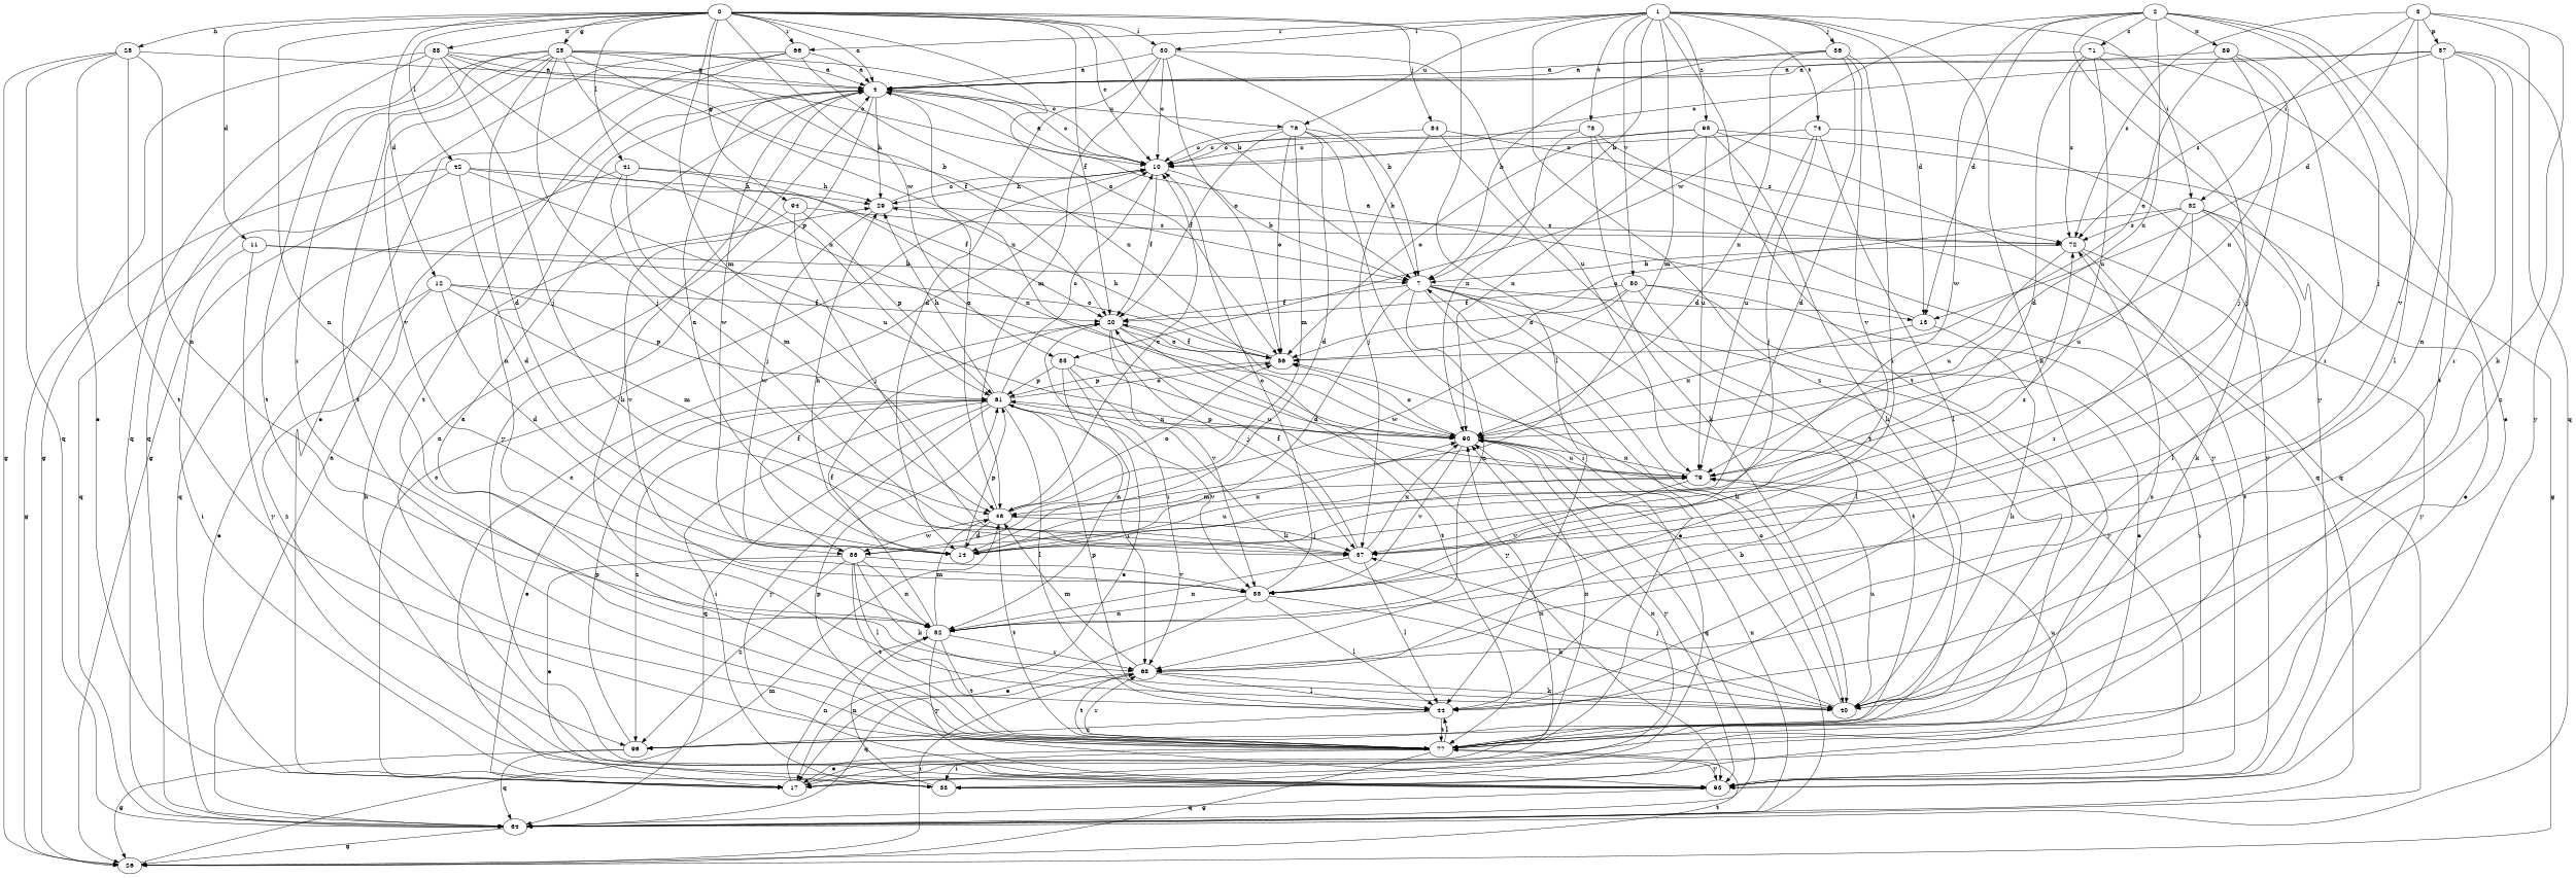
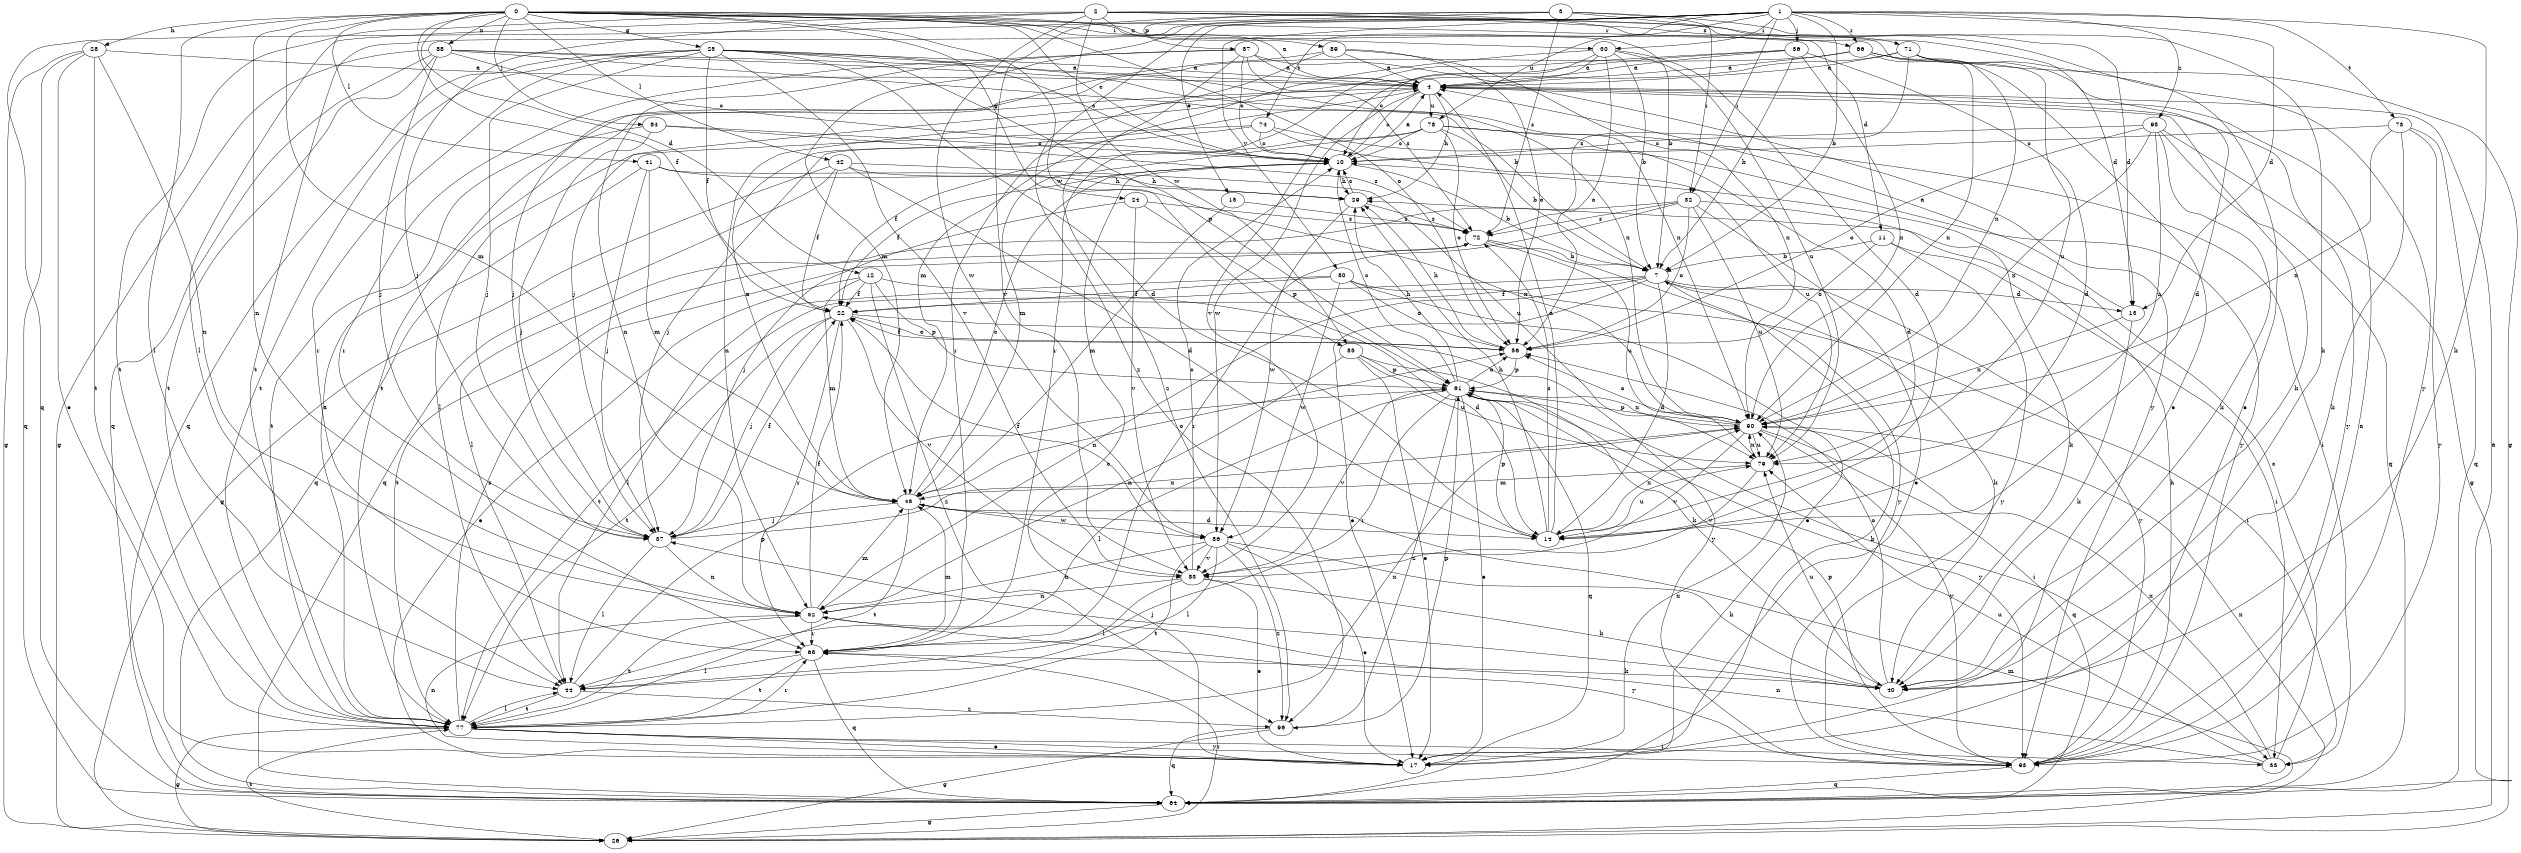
  strict digraph {
    0
    4
    7
    10
    11
    12
-   22 [label=20]
-   24 [label=94]
+   22
+   24
    25
    28
    30
    n12 [label=84]
    41
    42
    44
    48
    52
    56
    66
    85
    88
    40
    78
    86
    93
    29
    13
    77
    14
    17
    33
    96
    61
    37
    83
    68
    72
    64
    90
    26
    79
    1
+   15
    32
    36
    73
    74
    80
    95
    2
    71
    89
    3
    57
    0 -> 4 [label=a]
    0 -> 7 [label=b]
    0 -> 10 [label=c]
    0 -> 11 [label=d]
    0 -> 12 [label=d]
    0 -> 22 [label=f]
    0 -> 24 [label=g]
    0 -> 25 [label=g]
    0 -> 28 [label=h]
    0 -> 30 [label=i]
    0 -> n12 [label=j]
    0 -> 41 [label=l]
    0 -> 42 [label=l]
    0 -> 44 [label=l]
    0 -> 48 [label=m]
    0 -> 52 [label=n]
    0 -> 56 [label=o]
    0 -> 66 [label=r]
    0 -> 85 [label=w]
    0 -> 88 [label=x]
    4 -> 10 [label=c]
    4 -> 52 [label=n]
    4 -> 40 [label=k]
    4 -> 78 [label=u]
    4 -> 86 [label=w]
    4 -> 93 [label=y]
    4 -> 29 [label=h]
    7 -> 22 [label=f]
    7 -> 52 [label=n]
    7 -> 40 [label=k]
    7 -> 93 [label=y]
    7 -> 13 [label=d]
    7 -> 77 [label=t]
    7 -> 14 [label=d]
    7 -> 17 [label=e]
    10 -> 4 [label=a]
    10 -> 7 [label=b]
    10 -> 22 [label=f]
    10 -> 29 [label=h]
    11 -> 7 [label=b]
    11 -> 56 [label=o]
    11 -> 93 [label=y]
    11 -> 33 [label=i]
    12 -> 22 [label=f]
    12 -> 48 [label=m]
    12 -> 14 [label=d]
    12 -> 17 [label=e]
    12 -> 96 [label=z]
    12 -> 61 [label=p]
    22 -> 56 [label=o]
    22 -> 93 [label=y]
    22 -> 77 [label=t]
    22 -> 37 [label=j]
    22 -> 83 [label=v]
    22 -> 68 [label=r]
    24 -> 61 [label=p]
    24 -> 37 [label=j]
    24 -> 83 [label=v]
    24 -> 72 [label=s]
    25 -> 4 [label=a]
    25 -> 10 [label=c]
    25 -> 22 [label=f]
    25 -> 77 [label=t]
    25 -> 14 [label=d]
    25 -> 61 [label=p]
    25 -> 37 [label=j]
    25 -> 83 [label=v]
    25 -> 68 [label=r]
    25 -> 64 [label=q]
    25 -> 90 [label=x]
    28 -> 4 [label=a]
    28 -> 52 [label=n]
    28 -> 77 [label=t]
    28 -> 17 [label=e]
    28 -> 64 [label=q]
    28 -> 26 [label=g]
    30 -> 4 [label=a]
    30 -> 7 [label=b]
    30 -> 10 [label=c]
    30 -> 48 [label=m]
    30 -> 56 [label=o]
    30 -> 14 [label=d]
    30 -> 79 [label=u]
    n12 -> 10 [label=c]
    n12 -> 77 [label=t]
    n12 -> 37 [label=j]
    n12 -> 72 [label=s]
    41 -> 48 [label=m]
    41 -> 29 [label=h]
    41 -> 37 [label=j]
    41 -> 64 [label=q]
    41 -> 90 [label=x]
    42 -> 22 [label=f]
    42 -> 29 [label=h]
    42 -> 14 [label=d]
    42 -> 64 [label=q]
    42 -> 26 [label=g]
    42 -> 79 [label=u]
    44 -> 77 [label=t]
    44 -> 96 [label=z]
    44 -> 61 [label=p]
    48 -> 4 [label=a]
    48 -> 10 [label=c]
    48 -> 56 [label=o]
    48 -> 86 [label=w]
    48 -> 77 [label=t]
    48 -> 14 [label=d]
    48 -> 37 [label=j]
    52 -> 22 [label=f]
    52 -> 48 [label=m]
    52 -> 93 [label=y]
    52 -> 77 [label=t]
    52 -> 68 [label=r]
    56 -> 22 [label=f]
    56 -> 29 [label=h]
    56 -> 61 [label=p]
    66 -> 4 [label=a]
    66 -> 77 [label=t]
    66 -> 17 [label=e]
    66 -> 90 [label=x]
    66 -> 26 [label=g]
    85 -> 52 [label=n]
    85 -> 40 [label=k]
    85 -> 17 [label=e]
    85 -> 61 [label=p]
    85 -> 79 [label=u]
    88 -> 4 [label=a]
    88 -> 7 [label=b]
    88 -> 10 [label=c]
    88 -> 77 [label=t]
    88 -> 37 [label=j]
    88 -> 64 [label=q]
    88 -> 90 [label=x]
    88 -> 26 [label=g]
    40 -> 56 [label=o]
    40 -> 37 [label=j]
    40 -> 79 [label=u]
    78 -> 7 [label=b]
    78 -> 10 [label=c]
    78 -> 22 [label=f]
    78 -> 48 [label=m]
    78 -> 56 [label=o]
    78 -> 14 [label=d]
    78 -> 33 [label=i]
    86 -> 22 [label=f]
    86 -> 44 [label=l]
    86 -> 52 [label=n]
    86 -> 40 [label=k]
    86 -> 77 [label=t]
    86 -> 17 [label=e]
    86 -> 96 [label=z]
    86 -> 83 [label=v]
    93 -> 4 [label=a]
    93 -> 29 [label=h]
    93 -> 61 [label=p]
    93 -> 64 [label=q]
    29 -> 10 [label=c]
    29 -> 86 [label=w]
    29 -> 72 [label=s]
    13 -> 4 [label=a]
    13 -> 40 [label=k]
    13 -> 90 [label=x]
    77 -> 4 [label=a]
    77 -> 44 [label=l]
    77 -> 93 [label=y]
    77 -> 17 [label=e]
    77 -> 33 [label=i]
    77 -> 68 [label=r]
    77 -> 72 [label=s]
    77 -> 90 [label=x]
    77 -> 26 [label=g]
    14 -> 4 [label=a]
    14 -> 29 [label=h]
    14 -> 61 [label=p]
    14 -> 72 [label=s]
    14 -> 90 [label=x]
    14 -> 79 [label=u]
    17 -> 10 [label=c]
    17 -> 52 [label=n]
    17 -> 90 [label=x]
    33 -> 10 [label=c]
    33 -> 52 [label=n]
    33 -> 90 [label=x]
    33 -> 79 [label=u]
    96 -> 61 [label=p]
    96 -> 64 [label=q]
    96 -> 26 [label=g]
    61 -> 10 [label=c]
    61 -> 44 [label=l]
    61 -> 56 [label=o]
    61 -> 93 [label=y]
    61 -> 29 [label=h]
    61 -> 17 [label=e]
    61 -> 33 [label=i]
    61 -> 96 [label=z]
    61 -> 83 [label=v]
    61 -> 68 [label=r]
    61 -> 64 [label=q]
    61 -> 90 [label=x]
    37 -> 22 [label=f]
    37 -> 44 [label=l]
    37 -> 52 [label=n]
    37 -> 90 [label=x]
    83 -> 10 [label=c]
    83 -> 44 [label=l]
    83 -> 52 [label=n]
    83 -> 40 [label=k]
    83 -> 17 [label=e]
    68 -> 44 [label=l]
    68 -> 48 [label=m]
    68 -> 40 [label=k]
    68 -> 77 [label=t]
    68 -> 64 [label=q]
    72 -> 7 [label=b]
    72 -> 93 [label=y]
    72 -> 77 [label=t]
    72 -> 79 [label=u]
    64 -> 4 [label=a]
    64 -> 7 [label=b]
    64 -> 90 [label=x]
    64 -> 26 [label=g]
    90 -> 56 [label=o]
    90 -> 93 [label=y]
    90 -> 61 [label=p]
    90 -> 83 [label=v]
    90 -> 64 [label=q]
    90 -> 79 [label=u]
    26 -> 48 [label=m]
    26 -> 77 [label=t]
    26 -> 68 [label=r]
    79 -> 48 [label=m]
    79 -> 83 [label=v]
    79 -> 90 [label=x]
    1 -> 7 [label=b]
    1 -> 30 [label=i]
    1 -> 48 [label=m]
    1 -> 66 [label=r]
    1 -> 40 [label=k]
    1 -> 78 [label=u]
    1 -> 13 [label=d]
    1 -> 77 [label=t]
    1 -> 96 [label=z]
+   1 -> 15 [label=e]
    1 -> 32 [label=i]
    1 -> 36 [label=j]
    1 -> 73 [label=t]
    1 -> 74 [label=t]
    1 -> 80 [label=v]
    1 -> 95 [label=z]
+   15 -> 48 [label=m]
+   15 -> 72 [label=s]
    32 -> 44 [label=l]
    32 -> 56 [label=o]
    32 -> 40 [label=k]
    32 -> 17 [label=e]
    32 -> 68 [label=r]
    32 -> 72 [label=s]
    32 -> 79 [label=u]
    36 -> 4 [label=a]
    36 -> 7 [label=b]
    36 -> 14 [label=d]
    36 -> 83 [label=v]
    36 -> 68 [label=r]
    36 -> 90 [label=x]
    73 -> 10 [label=c]
    73 -> 40 [label=k]
    73 -> 93 [label=y]
    73 -> 64 [label=q]
    73 -> 90 [label=x]
    74 -> 10 [label=c]
    74 -> 44 [label=l]
    74 -> 93 [label=y]
    74 -> 37 [label=j]
    74 -> 79 [label=u]
    80 -> 22 [label=f]
    80 -> 44 [label=l]
    80 -> 56 [label=o]
    80 -> 86 [label=w]
    80 -> 17 [label=e]
    80 -> 33 [label=i]
    95 -> 10 [label=c]
    95 -> 56 [label=o]
    95 -> 40 [label=k]
    95 -> 64 [label=q]
    95 -> 90 [label=x]
    95 -> 26 [label=g]
    95 -> 79 [label=u]
    2 -> 44 [label=l]
    2 -> 85 [label=w]
    2 -> 86 [label=w]
    2 -> 93 [label=y]
    2 -> 13 [label=d]
    2 -> 77 [label=t]
    2 -> 37 [label=j]
    2 -> 90 [label=x]
    2 -> 71 [label=s]
    2 -> 89 [label=x]
    71 -> 4 [label=a]
    71 -> 14 [label=d]
    71 -> 17 [label=e]
    71 -> 37 [label=j]
    71 -> 72 [label=s]
    71 -> 79 [label=u]
    89 -> 4 [label=a]
    89 -> 56 [label=o]
    89 -> 37 [label=j]
    89 -> 68 [label=r]
    89 -> 90 [label=x]
    3 -> 40 [label=k]
    3 -> 13 [label=d]
    3 -> 83 [label=v]
    3 -> 72 [label=s]
    3 -> 64 [label=q]
    3 -> 32 [label=i]
    3 -> 57 [label=p]
    57 -> 4 [label=a]
    57 -> 10 [label=c]
    57 -> 52 [label=n]
    57 -> 93 [label=y]
    57 -> 96 [label=z]
    57 -> 68 [label=r]
    57 -> 72 [label=s]
  }
